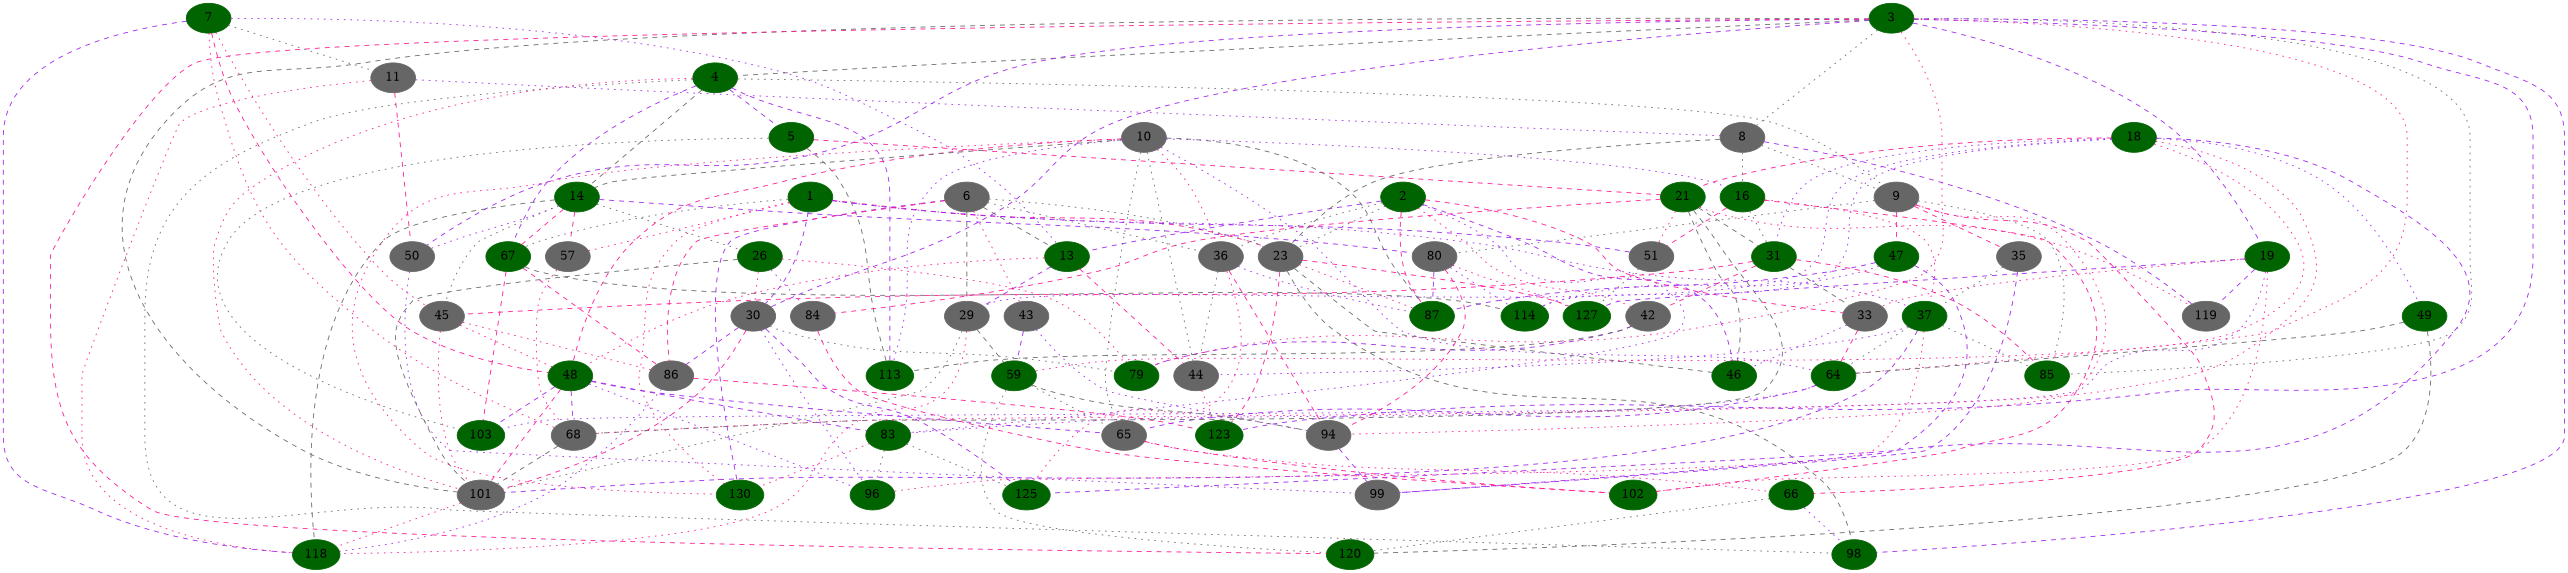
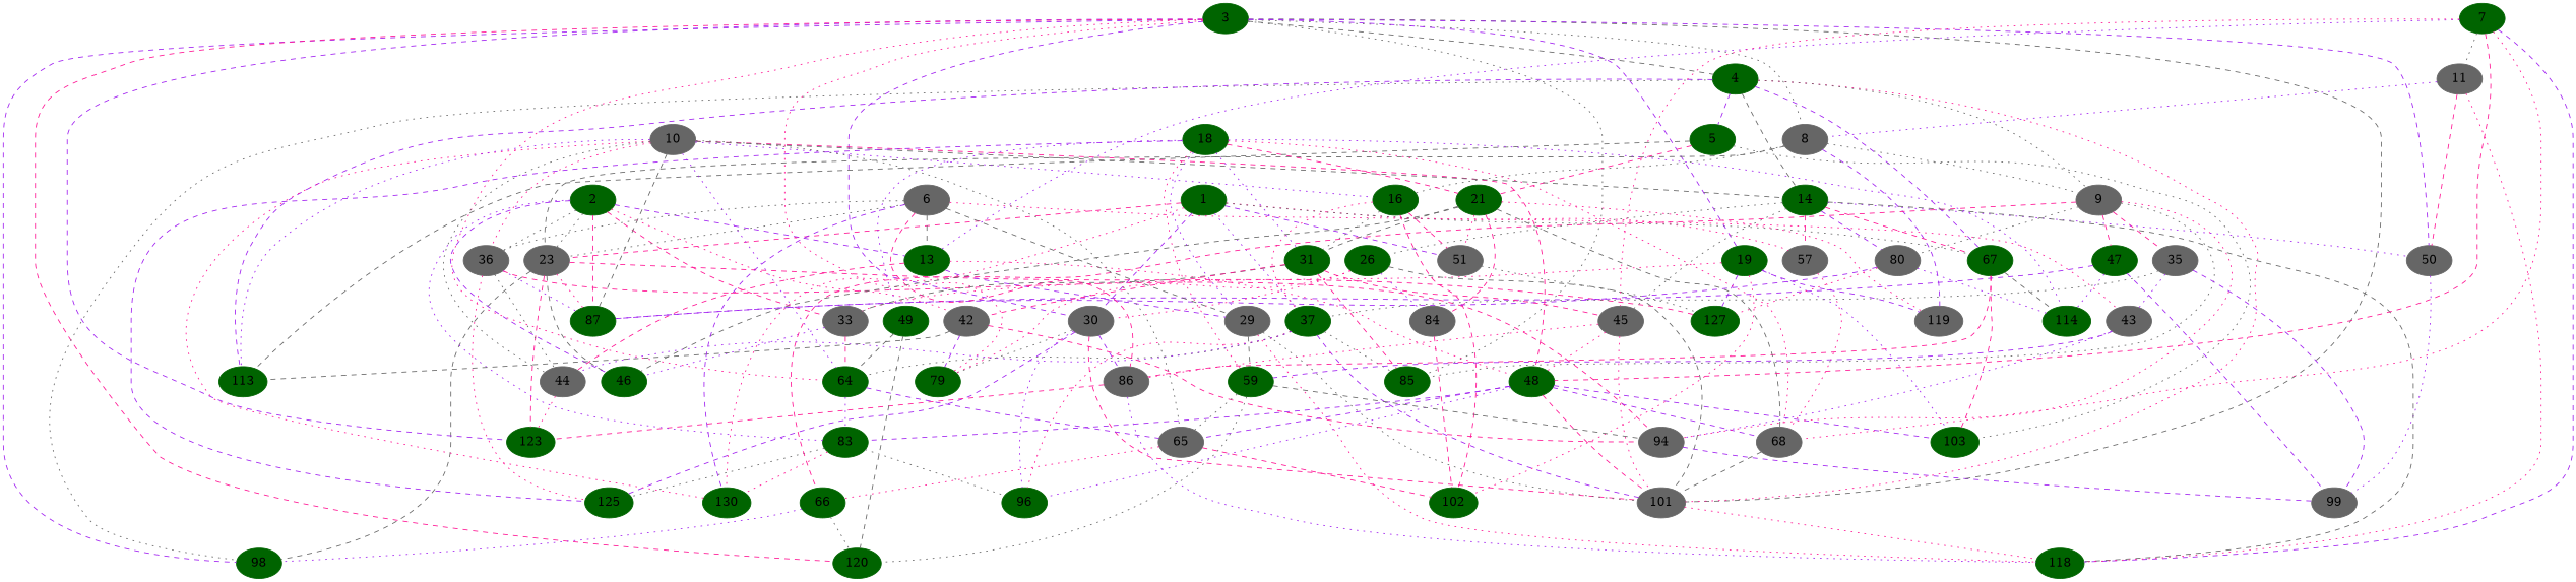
  graph {
    node [color=darkgreen style=filled]
    edge [color=deeppink style=dotted]
    1 [super="+90+20"]
    23 [color=gray40 super="+81+73"]
    30 [color=gray40 super="+92+117"]
    37 [super="+76"]
    51 [color=gray40]
    57 [color=gray40]
    67 [super="+71"]
    130
    46
    87 [super="+89"]
    98
    123
    127
    79
    101 [color=gray40 super="+107+104"]
    86 [color=gray40 super="+105"]
    125
    96
    64 [super="+116+93"]
    85
    44 [color=gray40 super="+106"]
    68 [color=gray40 super="+110"]
    103
    114
    2 [super="+15+12"]
    13 [super="+70+17"]
    33 [color=gray40 super="+133"]
    36 [color=gray40 super="+77+39"]
    42 [color=gray40]
    83 [super="+132"]
    29 [color=gray40 super="+72"]
    48 [super="+55+74"]
    94 [color=gray40 super="+128"]
    113
    3 [super="+27+22"]
    4 [super="+53"]
    8 [color=gray40 super="+95"]
    19 [super="+75"]
    50 [color=gray40]
    120
    5
    9 [color=gray40 super="+69+78"]
    14 [super="+62+38"]
    119 [color=gray40]
    16 [super="+88"]
    102
    99 [color=gray40]
    65 [color=gray40 super="+82"]
    118 [super="+122"]
    21 [super="+24"]
    35 [color=gray40]
    47
    66
    80 [color=gray40 super="+124"]
    45 [color=gray40 super="+108"]
    26 [super="+111"]
    31 [super="+56"]
    84 [color=gray40]
    6 [color=gray40 super="+63+34"]
    43 [color=gray40]
    59 [super="+60"]
    7 [super="+25"]
    11 [color=gray40]
    10 [color=gray40 super="+40+41"]
    18 [super="+115+54"]
    49
    1 -- 23 [style=dashed weight=2]
    1 -- 30 [color=purple style=dashed]
    1 -- 37 [color=purple]
    1 -- 51 [color=purple style=dashed]
    1 -- 57
    1 -- 67 [color=gray40]
    1 -- 130
    23 -- 46 [color=gray40 style=dashed]
    23 -- 87
    23 -- 98 [color=gray40 style=dashed]
    23 -- 123 [style=dashed]
    23 -- 127 [style=dashed]
    30 -- 79 [color=gray40]
    30 -- 101 [style=dashed]
    30 -- 86 [color=purple style=dashed]
    30 -- 125 [color=purple style=dashed]
    30 -- 96 [color=purple]
    37 -- 101 [color=purple style=dashed]
    37 -- 96
    37 -- 64 [color=gray40]
    37 -- 85 [color=gray40]
    37 -- 44 [color=purple]
    51 -- 127 [color=gray40]
    57 -- 68
    67 -- 86 [style=dashed]
    67 -- 103 [style=dashed]
    67 -- 114 [color=gray40 style=dashed]
    101 -- 118
    86 -- 123 [style=dashed]
    86 -- 118 [color=purple]
    64 -- 83 [color=purple]
    64 -- 65 [color=purple style=dashed]
    44 -- 123
    68 -- 101 [color=gray40 style=dashed]
    2 -- 23 [color=gray40]
    2 -- 46 [color=purple style=dashed]
    2 -- 87 [style=dashed]
    2 -- 13 [color=purple style=dashed weight=2]
    2 -- 33 [style=dashed]
    2 -- 36 [color=gray40 weight=2]
    2 -- 42
    2 -- 83 [color=purple]
    13 -- 44 [style=dashed weight=2]
    13 -- 29 [color=purple style=dashed]
    13 -- 48
    33 -- 46 [color=purple]
    33 -- 64 [style=dashed]
    36 -- 87 [color=purple]
    36 -- 125
    36 -- 44 [color=gray40]
    36 -- 94 [style=dashed]
    42 -- 79 [color=purple style=dashed]
    42 -- 113 [color=gray40 style=dashed]
    83 -- 130
    83 -- 125 [color=gray40]
    83 -- 96 [color=gray40]
    29 -- 101 [color=gray40]
    29 -- 118
    29 -- 59 [color=gray40 style=dashed]
    48 -- 101 [style=dashed]
    48 -- 96 [color=purple]
    48 -- 68 [color=purple style=dashed]
    48 -- 103 [color=purple style=dashed]
    48 -- 83 [color=purple style=dashed]
    48 -- 65 [color=purple style=dashed]
    94 -- 99 [color=purple style=dashed]
    3 -- 30 [color=purple style=dashed]
    3 -- 98 [color=purple style=dashed]
    3 -- 123 [color=purple style=dashed]
    3 -- 79
    3 -- 101 [color=gray40 style=dashed]
    3 -- 64
    3 -- 85 [color=gray40]
    3 -- 4 [color=gray40 style=dashed]
    3 -- 8 [color=gray40]
    3 -- 19 [color=purple style=dashed]
    3 -- 50 [color=purple style=dashed]
    3 -- 120 [style=dashed]
    4 -- 67 [color=purple style=dashed]
    4 -- 98 [color=gray40]
    4 -- 101
    4 -- 113 [color=purple style=dashed]
    4 -- 5 [color=purple style=dashed]
    4 -- 9 [color=gray40]
    4 -- 14 [color=gray40 style=dashed]
    8 -- 23 [color=gray40 style=dashed weight=2]
    8 -- 9 [color=gray40]
    8 -- 119 [color=purple style=dashed]
    8 -- 16 [color=gray40]
    19 -- 127 [color=purple style=dashed]
    19 -- 103 [color=purple]
    19 -- 33
    19 -- 119 [color=purple style=dashed]
    19 -- 102
    50 -- 99 [color=purple]
    5 -- 103 [color=gray40]
    5 -- 113 [color=gray40 style=dashed]
    5 -- 21 [style=dashed]
    9 -- 85 [color=gray40]
    9 -- 94
    9 -- 35 [style=dashed]
    9 -- 47 [style=dashed]
    9 -- 66 [style=dashed]
    9 -- 80 [color=gray40]
    14 -- 57 [style=dashed weight=2]
    14 -- 67 [style=dashed]
    14 -- 50 [color=purple]
    14 -- 118 [color=gray40 style=dashed]
    14 -- 80 [color=purple style=dashed]
    14 -- 45 [color=gray40]
    14 -- 26 [color=gray40]
    16 -- 37
    16 -- 51 [style=dashed]
    16 -- 102 [style=dashed]
    16 -- 31 [color=gray40]
    65 -- 102 [style=dashed]
    65 -- 66
    21 -- 51
    21 -- 46 [color=gray40 style=dashed]
    21 -- 68 [color=gray40 style=dashed]
    21 -- 119
    21 -- 31 [color=gray40 style=dashed]
    21 -- 84 [style=dashed]
    35 -- 37 [color=gray40]
    35 -- 99 [color=purple style=dashed]
+   35 -- 43 [color=purple]
    47 -- 87 [color=purple style=dashed]
    47 -- 114 [color=purple]
    47 -- 99 [color=purple style=dashed]
    66 -- 98 [color=purple]
    66 -- 120 [color=gray40]
    80 -- 87 [color=purple style=dashed]
    80 -- 127
    80 -- 114 [color=purple]
-   80 -- 94 [style=dashed]
+   42 -- 94 [style=dashed]
    45 -- 101
    45 -- 86
    45 -- 48
    26 -- 30
    26 -- 79
    26 -- 101 [color=gray40 style=dashed]
    26 -- 84 [color=purple weight=2]
    31 -- 85 [style=dashed]
    31 -- 33 [color=gray40 style=dashed weight=2]
    31 -- 42 [style=dashed]
    31 -- 45 [style=dashed]
    84 -- 102 [style=dashed]
    6 -- 23 [color=gray40]
    6 -- 130 [color=purple style=dashed]
    6 -- 86 [style=dashed]
    6 -- 13 [color=gray40 style=dashed]
    6 -- 36 [color=gray40]
    6 -- 29 [color=gray40 style=dashed]
    6 -- 43
    43 -- 94 [color=purple]
    43 -- 59 [color=purple style=dashed]
    59 -- 94 [color=gray40 style=dashed]
    59 -- 120 [color=gray40]
    59 -- 65 [color=gray40]
    7 -- 68
    7 -- 13 [color=purple]
    7 -- 48 [style=dashed]
    7 -- 118 [color=purple style=dashed]
    7 -- 45
    7 -- 11 [color=gray40]
    11 -- 8 [color=purple]
    11 -- 50 [style=dashed]
    11 -- 118
    10 -- 130
    10 -- 87 [color=gray40 style=dashed]
    10 -- 64 [color=purple]
    10 -- 44 [color=gray40]
    10 -- 36
    10 -- 48 [style=dashed]
    10 -- 113 [color=purple]
    10 -- 14 [color=gray40 style=dashed]
    10 -- 16 [color=purple]
    10 -- 65 [color=gray40]
    18 -- 125 [color=purple style=dashed]
    18 -- 68
    18 -- 114 [color=purple]
    18 -- 29 [color=purple]
    18 -- 21 [style=dashed]
    18 -- 31 [color=purple]
    18 -- 59
    18 -- 49 [color=purple]
    49 -- 64 [color=gray40 style=dashed weight=2]
    49 -- 120 [color=gray40 style=dashed]
  }
